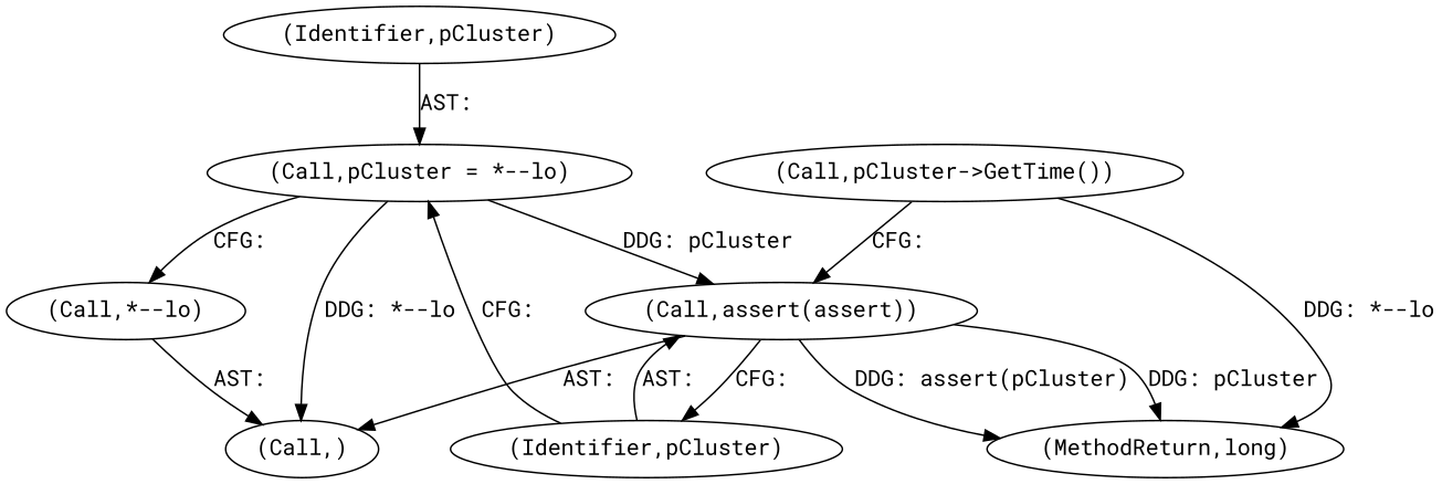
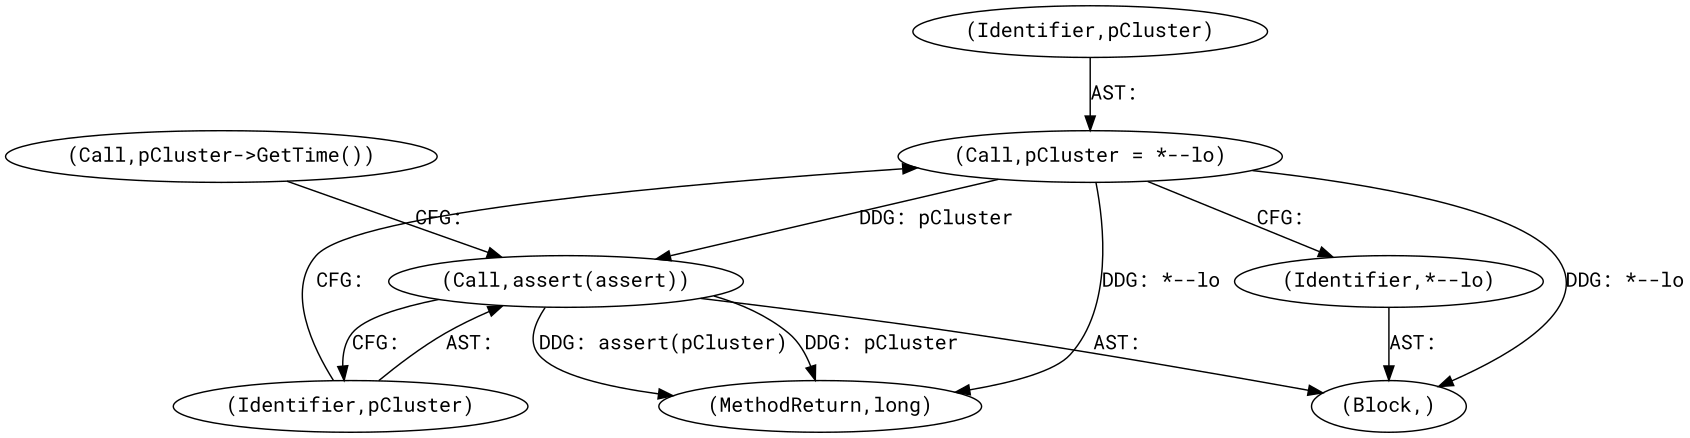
  digraph {
    fontname="Roboto Mono"
    node [fontname="Roboto Mono"]
    edge [fontname="Roboto Mono"]
    n1 [label="(Call,pCluster = *--lo)"]
    n2 [label="(Call,assert(assert))"]
-   n3 [label="(Call,)"]
-   n4 [label="(Call,*--lo)"]
+   n3 [label="(Block,)"]
+   n4 [label="(Identifier,*--lo)"]
    n5 [label="(MethodReturn,long)"]
    n6 [label="(Identifier,pCluster)"]
    n7 [label="(Identifier,pCluster)"]
    n8 [label="(Call,pCluster->GetTime())"]
    n1 -> n2 [label="DDG: pCluster"]
    n1 -> n3 [label="DDG: *--lo"]
    n1 -> n4 [label="CFG: "]
-   n8 -> n5 [label="DDG: *--lo"]
+   n1 -> n5 [label="DDG: *--lo"]
    n2 -> n3 [label="AST: "]
    n2 -> n5 [label="DDG: assert(pCluster)"]
    n2 -> n5 [label="DDG: pCluster"]
    n2 -> n6 [label="CFG: "]
    n4 -> n3 [label="AST: "]
    n6 -> n1 [label="CFG: "]
    n6 -> n2 [label="AST: "]
    n7 -> n1 [label="AST: "]
    n8 -> n2 [label="CFG: "]
  }
